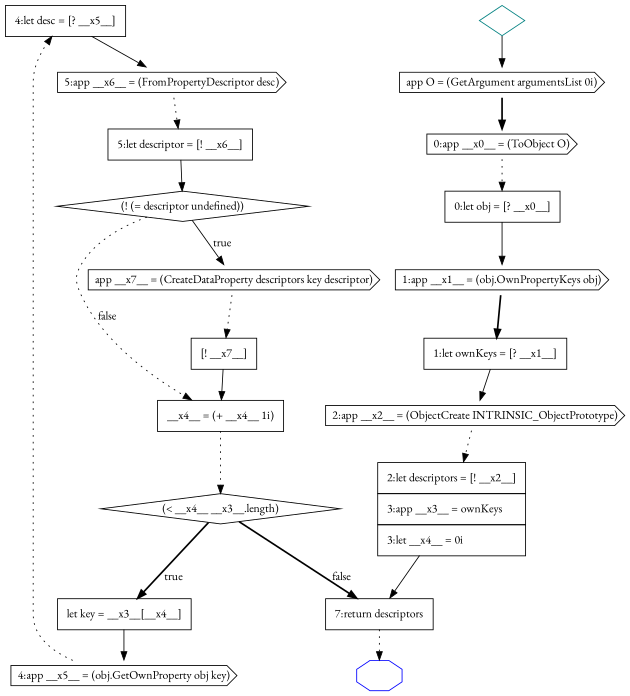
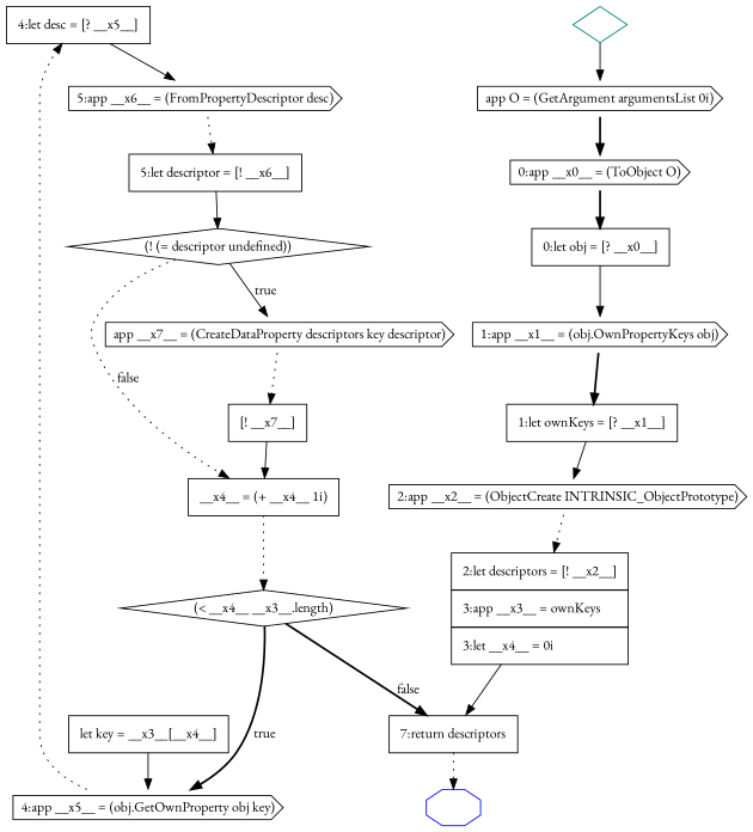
  digraph {
    fontname="EB Garamond"
    node [color=black fillcolor=white fontname="EB Garamond" shape=none style=filled]
    edge [color=black fontname="EB Garamond" style=solid]
    n1 [label=<<font color="black">     <table border="0" cellborder="1" cellspacing="0" cellpadding="10">       <tr><td align="left">4:let desc = [? __x5__]</td></tr>     </table>   </font>> margin=0]
    n2 [label=<<font color="black">5:app __x6__ = (FromPropertyDescriptor desc)</font>> shape=cds]
    n3 [label=<<font color="black">     <table border="0" cellborder="1" cellspacing="0" cellpadding="10">       <tr><td align="left">5:let descriptor = [! __x6__]</td></tr>     </table>   </font>> margin=0]
    n4 [label=<<font color="black">(! (= descriptor undefined))</font>> shape=diamond]
    n5 [label=<<font color="black">1:app __x1__ = (obj.OwnPropertyKeys obj)</font>> shape=cds]
    n6 [label=<<font color="black">     <table border="0" cellborder="1" cellspacing="0" cellpadding="10">       <tr><td align="left">1:let ownKeys = [? __x1__]</td></tr>     </table>   </font>> margin=0]
    n7 [label=<<font color="black">2:app __x2__ = (ObjectCreate INTRINSIC_ObjectPrototype)</font>> shape=cds]
    n8 [label=<<font color="black">     <table border="0" cellborder="1" cellspacing="0" cellpadding="10">       <tr><td align="left">[! __x7__]</td></tr>     </table>   </font>> margin=0]
    n9 [label=<<font color="black">     <table border="0" cellborder="1" cellspacing="0" cellpadding="10">       <tr><td align="left">__x4__ = (+ __x4__ 1i)</td></tr>     </table>   </font>> margin=0]
    n10 [label=<<font color="black">(&lt; __x4__ __x3__.length)</font>> shape=diamond]
    n11 [color=teal label=" " shape=diamond]
    n12 [label=<<font color="black">app O = (GetArgument argumentsList 0i)</font>> shape=cds]
    n13 [label=<<font color="black">0:app __x0__ = (ToObject O)</font>> shape=cds]
    n14 [label=<<font color="black">     <table border="0" cellborder="1" cellspacing="0" cellpadding="10">       <tr><td align="left">2:let descriptors = [! __x2__]</td></tr>       <tr><td align="left">3:app __x3__ = ownKeys</td></tr>       <tr><td align="left">3:let __x4__ = 0i</td></tr>     </table>   </font>> margin=0]
    n15 [label=<<font color="black">     <table border="0" cellborder="1" cellspacing="0" cellpadding="10">       <tr><td align="left">0:let obj = [? __x0__]</td></tr>     </table>   </font>> margin=0]
    n16 [color=blue label=" " shape=octagon]
    n17 [label=<<font color="black">app __x7__ = (CreateDataProperty descriptors key descriptor)</font>> shape=cds]
    n18 [label=<<font color="black">4:app __x5__ = (obj.GetOwnProperty obj key)</font>> shape=cds]
    n19 [label=<<font color="black">     <table border="0" cellborder="1" cellspacing="0" cellpadding="10">       <tr><td align="left">7:return descriptors</td></tr>     </table>   </font>> margin=0]
    n20 [label=<<font color="black">     <table border="0" cellborder="1" cellspacing="0" cellpadding="10">       <tr><td align="left">let key = __x3__[__x4__]</td></tr>     </table>   </font>> margin=0]
    n1 -> n2
    n2 -> n3 [style=dotted]
    n3 -> n4
    n4 -> n9 [label=<<font color="black">false</font>> style=dotted]
    n4 -> n17 [label=<<font color="black">true</font>>]
    n5 -> n6 [style=bold]
    n6 -> n7
    n7 -> n14 [style=dotted]
    n8 -> n9
    n9 -> n10 [style=dotted]
    n10 -> n19 [label=<<font color="black">false</font>> style=bold]
-   n10 -> n20 [label=<<font color="black">true</font>> style=bold]
+   n10 -> n18 [label=<<font color="black">true</font>> style=bold]
    n11 -> n12
    n12 -> n13 [style=bold]
-   n13 -> n15 [style=dotted]
+   n13 -> n15 [style=bold]
    n14 -> n19
    n15 -> n5
    n17 -> n8 [style=dotted]
    n18 -> n1 [style=dotted]
    n19 -> n16 [style=dotted]
    n20 -> n18
  }
